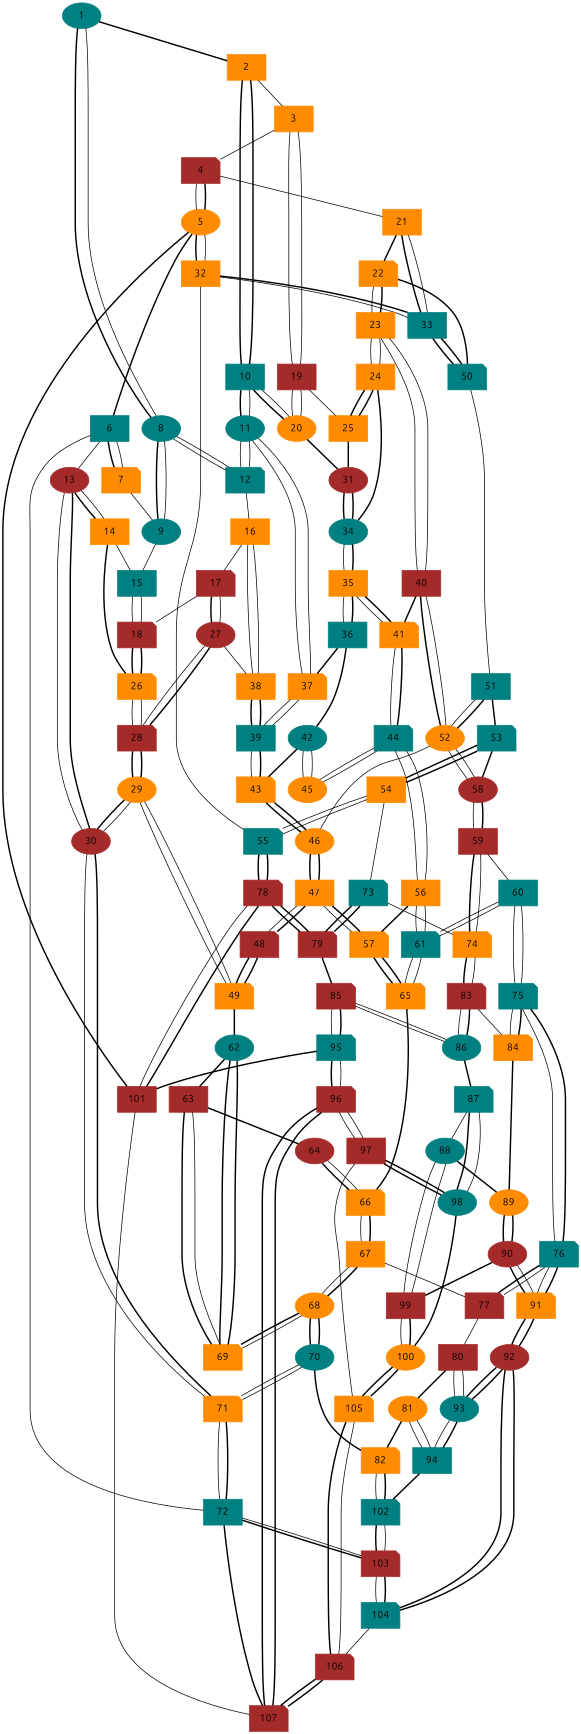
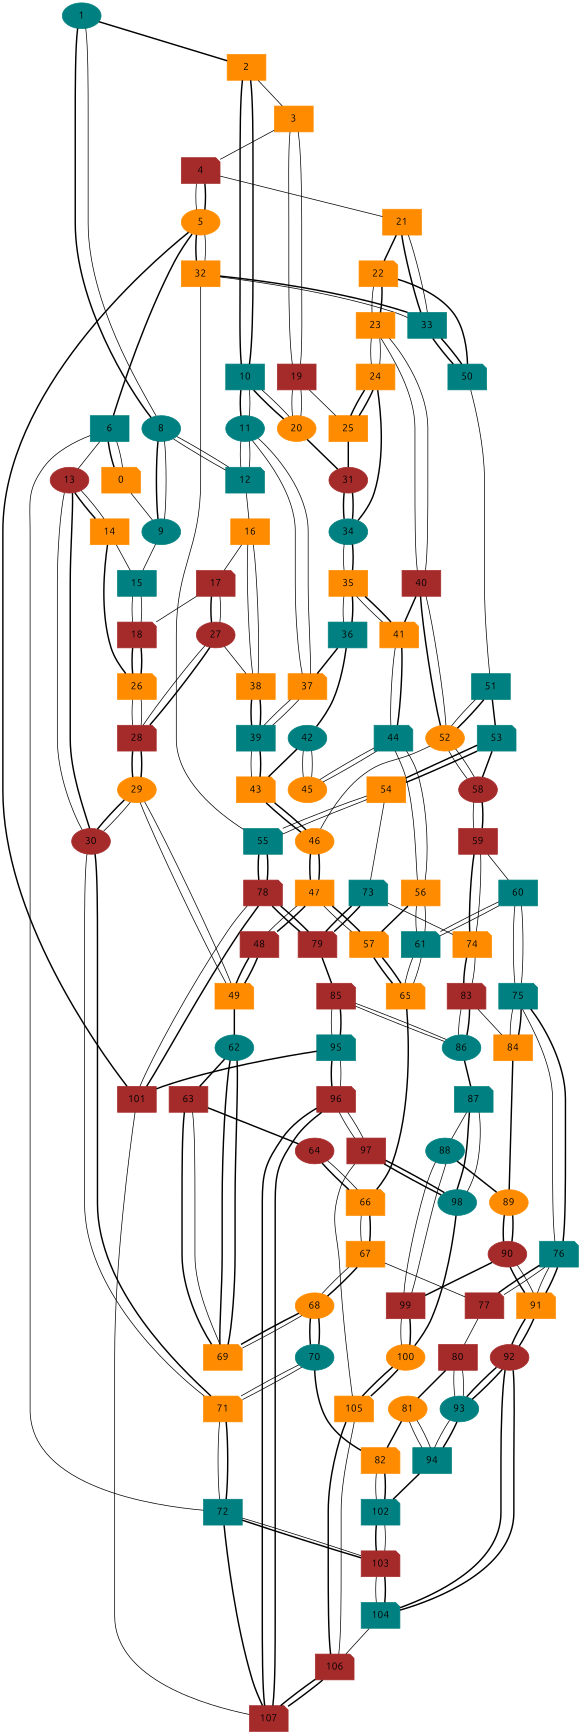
  graph {
    fontname=Ubuntu
    node [color=darkorange fontname=Ubuntu shape=note style=filled]
    edge [fontname=Ubuntu style=bold]
    1 [color=teal shape=ellipse]
    2 [shape=box]
    8 [color=teal shape=ellipse]
    3 [shape=box]
    10 [color=teal shape=box]
    9 [color=teal shape=ellipse]
    12 [color=teal]
    4 [color=brown]
    19 [color=brown shape=box]
    11 [color=teal shape=ellipse]
    20 [shape=ellipse]
    5 [shape=ellipse]
    21 [shape=box]
    25 [shape=box]
    6 [color=teal shape=box]
    32 [shape=box]
    101 [color=brown shape=box]
    22
    33 [color=teal shape=box]
-   7
+   7 [label=0]
    13 [color=brown shape=ellipse]
    72 [color=teal shape=box]
    55 [color=teal]
    107 [color=brown]
    14 [shape=box]
    30 [color=brown shape=ellipse]
    103 [color=brown]
    15 [color=teal shape=box]
    16 [shape=box]
    18 [color=brown]
    37
    31 [color=brown shape=ellipse]
    39 [color=teal shape=box]
    17 [color=brown]
    38 [shape=box]
    26
    71
    28 [color=brown]
    27 [color=brown shape=ellipse]
    34 [color=teal shape=ellipse]
    23 [shape=box]
    50 [color=teal]
    24 [shape=box]
    40 [color=brown shape=box]
    51 [color=teal shape=box]
    41
    52 [shape=ellipse]
    35 [shape=box]
    29 [shape=ellipse]
    49
    62 [color=teal shape=ellipse]
    78 [color=brown]
    36 [color=teal shape=box]
    42 [color=teal shape=ellipse]
    44 [color=teal]
    43
    45 [shape=ellipse]
    46 [shape=ellipse]
    58 [color=brown shape=ellipse]
    56 [shape=box]
    47 [shape=box]
    57
    61 [color=teal]
    48 [color=brown]
    65
    63 [color=brown shape=box]
    69
    53 [color=teal]
    54 [shape=box]
    59 [color=brown shape=box]
    73 [color=teal]
    74
    79 [color=brown]
    66
    60 [color=teal shape=box]
    75 [color=teal]
    83 [color=brown]
    76 [color=teal]
-   84
+   84 [shape=box]
    64 [color=brown shape=ellipse]
    67 [shape=box]
    68 [shape=ellipse]
    77 [color=brown]
    70 [color=teal shape=ellipse]
    80 [color=brown shape=box]
    82
    102 [color=teal]
    104 [color=teal]
    85 [color=brown]
    86 [color=teal shape=ellipse]
    91
    89 [shape=ellipse]
    92 [color=brown shape=ellipse]
    81 [shape=ellipse]
    93 [color=teal shape=ellipse]
    95 [color=teal]
    94 [color=teal shape=box]
    87 [color=teal]
    90 [color=brown shape=ellipse]
    96 [color=brown]
    88 [color=teal shape=ellipse]
    98 [color=teal shape=ellipse]
    99 [color=brown shape=box]
    100 [shape=ellipse]
    106 [color=brown]
    97 [color=brown shape=box]
    105
    1 -- 2
    1 -- 8
    1 -- 8 [style=solid]
    2 -- 3 [style=solid]
    2 -- 10
    2 -- 10
    8 -- 9
    8 -- 9 [style=solid]
    8 -- 12 [style=solid]
    8 -- 12 [style=solid]
    3 -- 4 [style=solid]
    3 -- 19 [style=solid]
    3 -- 19 [style=solid]
    10 -- 11
    10 -- 11 [style=solid]
    10 -- 20
    10 -- 20 [style=solid]
    9 -- 15 [style=solid]
    12 -- 16 [style=solid]
    4 -- 5 [style=solid]
    4 -- 5
    4 -- 21 [style=solid]
    19 -- 20 [style=solid]
    19 -- 20 [style=solid]
    19 -- 25 [style=solid]
    11 -- 12 [style=solid]
    11 -- 12 [style=solid]
    11 -- 37 [style=solid]
    11 -- 37 [style=solid]
    20 -- 31
    5 -- 6
    5 -- 32
    5 -- 32 [style=solid]
    5 -- 101
    21 -- 22
    21 -- 33
    21 -- 33 [style=solid]
    25 -- 31
    6 -- 7
    6 -- 7 [style=solid]
    6 -- 13 [style=solid]
    6 -- 72 [style=solid]
    32 -- 33 [style=solid]
    32 -- 33
    32 -- 55 [style=solid]
    101 -- 107 [style=solid]
    22 -- 23 [style=solid]
    22 -- 23
    22 -- 50
    33 -- 50
    33 -- 50
    7 -- 9 [style=solid]
    13 -- 14
    13 -- 14 [style=solid]
    13 -- 30 [style=solid]
    13 -- 30
    72 -- 107
    72 -- 103
    72 -- 103 [style=solid]
    55 -- 78
    55 -- 78
    14 -- 15 [style=solid]
    14 -- 26
    30 -- 71 [style=solid]
    30 -- 71
    103 -- 104 [style=solid]
    103 -- 104
    15 -- 18 [style=solid]
    15 -- 18 [style=solid]
    16 -- 17 [style=solid]
    16 -- 38 [style=solid]
    16 -- 38 [style=solid]
    18 -- 26
    18 -- 26
    37 -- 39 [style=solid]
    37 -- 39 [style=solid]
    31 -- 34
    31 -- 34
    39 -- 43 [style=solid]
    39 -- 43
    17 -- 18 [style=solid]
    17 -- 27
    17 -- 27 [style=solid]
    38 -- 39
    38 -- 39
    26 -- 28 [style=solid]
    26 -- 28 [style=solid]
    71 -- 72 [style=solid]
    71 -- 72
    28 -- 29
    28 -- 29
    27 -- 38 [style=solid]
    27 -- 28 [style=solid]
    27 -- 28
    34 -- 35 [style=solid]
    34 -- 35
    23 -- 24 [style=solid]
    23 -- 24 [style=solid]
    23 -- 40 [style=solid]
    23 -- 40 [style=solid]
    50 -- 51 [style=solid]
    24 -- 25
    24 -- 25
    24 -- 34
    40 -- 41
    40 -- 52
    40 -- 52 [style=solid]
    51 -- 52 [style=solid]
    51 -- 52
    51 -- 53
    41 -- 44 [style=solid]
    41 -- 44
    52 -- 46 [style=solid]
    52 -- 58 [style=solid]
    52 -- 58 [style=solid]
    35 -- 41 [style=solid]
    35 -- 41
    35 -- 36 [style=solid]
    35 -- 36
    29 -- 30
    29 -- 30 [style=solid]
    29 -- 49 [style=solid]
    29 -- 49 [style=solid]
    49 -- 62
    62 -- 63
    62 -- 69
    62 -- 69
    78 -- 101 [style=solid]
    78 -- 101
    78 -- 79
    78 -- 79
    36 -- 37
    36 -- 42
    42 -- 43
    42 -- 45 [style=solid]
    42 -- 45 [style=solid]
    44 -- 45 [style=solid]
    44 -- 45 [style=solid]
    44 -- 56 [style=solid]
    44 -- 56 [style=solid]
    43 -- 46
    43 -- 46
    46 -- 47
    46 -- 47
    58 -- 59 [style=solid]
    58 -- 59
    56 -- 57
    56 -- 61 [style=solid]
    56 -- 61 [style=solid]
    47 -- 57 [style=solid]
    47 -- 57
    47 -- 48 [style=solid]
    47 -- 48
    57 -- 65
    57 -- 65
    61 -- 65 [style=solid]
    61 -- 65 [style=solid]
    48 -- 49
    48 -- 49
    65 -- 66
    63 -- 69
    63 -- 69 [style=solid]
    63 -- 64
    53 -- 58
    53 -- 54
    53 -- 54
    54 -- 55 [style=solid]
    54 -- 55 [style=solid]
    54 -- 73 [style=solid]
    59 -- 74
    59 -- 74 [style=solid]
    59 -- 60 [style=solid]
    73 -- 74 [style=solid]
    73 -- 79
    73 -- 79
    74 -- 83
    74 -- 83 [style=solid]
    79 -- 85
    66 -- 67 [style=solid]
    66 -- 67
    60 -- 61 [style=solid]
    60 -- 61 [style=solid]
    60 -- 75 [style=solid]
    60 -- 75 [style=solid]
    75 -- 76 [style=solid]
    75 -- 76
    75 -- 84 [style=solid]
    75 -- 84
    83 -- 84 [style=solid]
    83 -- 86 [style=solid]
    83 -- 86
    76 -- 77
    76 -- 77 [style=solid]
    76 -- 91 [style=solid]
    76 -- 91
    84 -- 89
    64 -- 66
    64 -- 66 [style=solid]
    67 -- 68 [style=solid]
    67 -- 68
    67 -- 77 [style=solid]
    68 -- 69
    68 -- 69 [style=solid]
    68 -- 70
    68 -- 70
    77 -- 80 [style=solid]
    70 -- 71 [style=solid]
    70 -- 71 [style=solid]
    70 -- 82
    80 -- 81
    80 -- 93 [style=solid]
    80 -- 93 [style=solid]
    82 -- 102 [style=solid]
    82 -- 102
    102 -- 103
    102 -- 103 [style=solid]
    104 -- 106 [style=solid]
    85 -- 86 [style=solid]
    85 -- 86 [style=solid]
    85 -- 95 [style=solid]
    85 -- 95
    86 -- 87
    91 -- 92
    91 -- 92
    89 -- 90
    89 -- 90
    92 -- 104
    92 -- 104
    92 -- 93
    92 -- 93
    81 -- 82
    81 -- 94 [style=solid]
    81 -- 94 [style=solid]
    93 -- 94 [style=solid]
    93 -- 94
    95 -- 101
    95 -- 96
    95 -- 96 [style=solid]
    94 -- 102
    87 -- 88 [style=solid]
    87 -- 98
    87 -- 98 [style=solid]
    90 -- 91
    90 -- 91 [style=solid]
    90 -- 99
    96 -- 107
    96 -- 107
    96 -- 97 [style=solid]
    96 -- 97 [style=solid]
    88 -- 89
    88 -- 99 [style=solid]
    88 -- 99 [style=solid]
    98 -- 100
    99 -- 100 [style=solid]
    99 -- 100
    100 -- 105
    100 -- 105
    106 -- 107
    106 -- 107
    97 -- 98
    97 -- 98
    97 -- 105 [style=solid]
    105 -- 106
    105 -- 106 [style=solid]
  }
